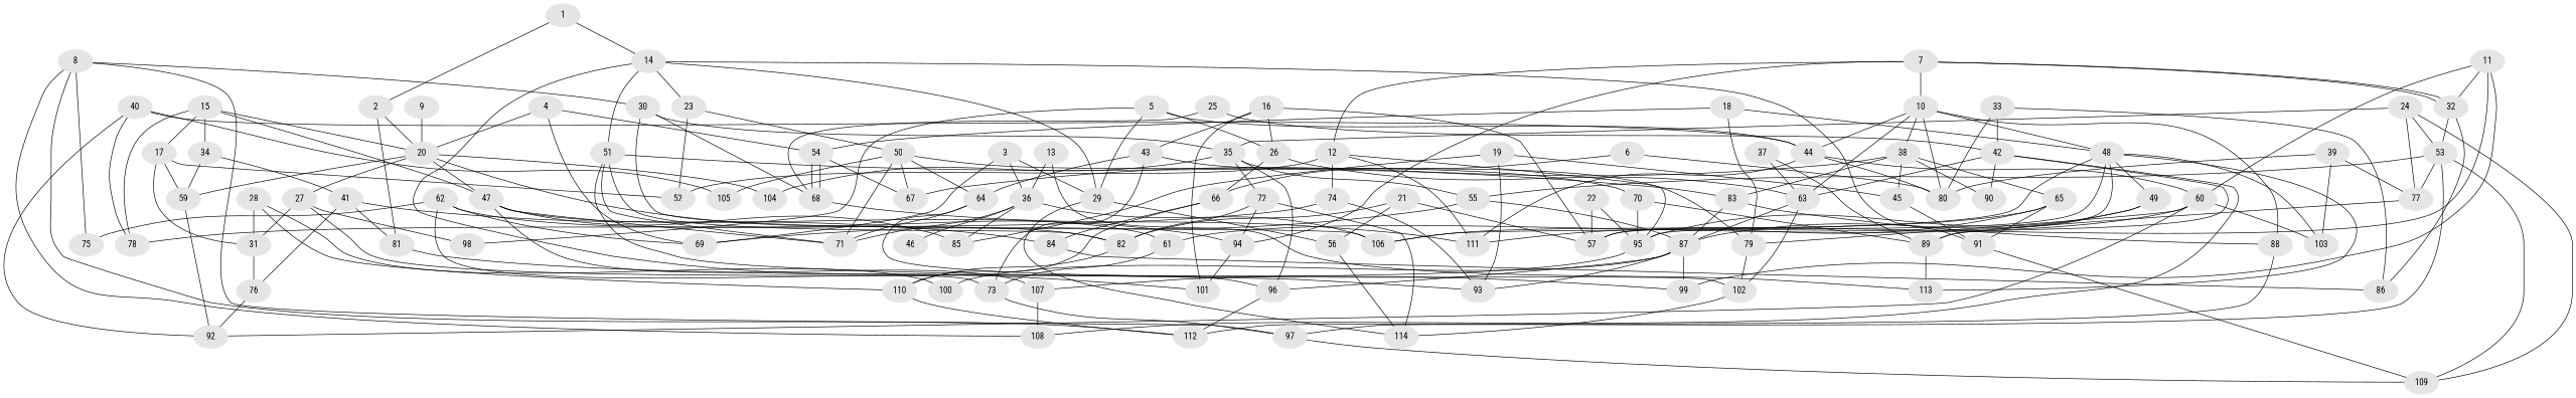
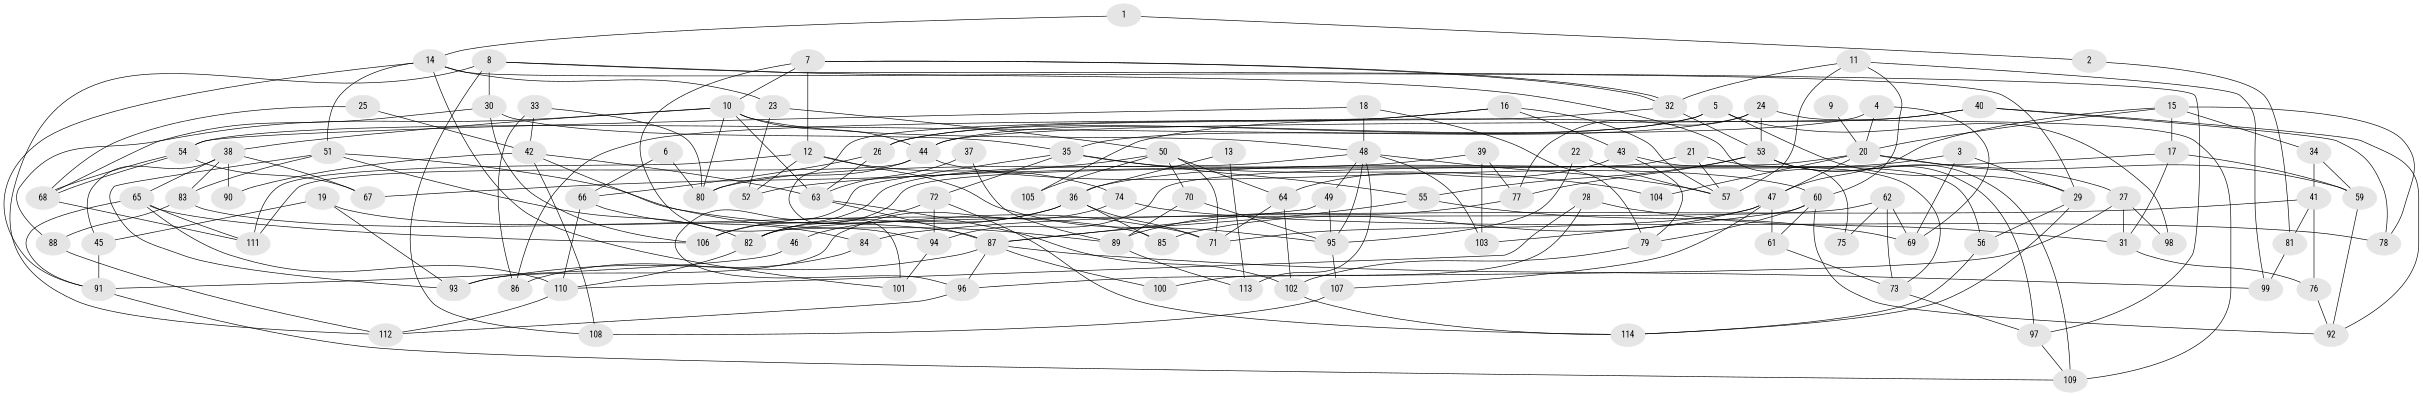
  graph {
    fontname="Roboto Condensed"
    node [color=gray90 fontname="Roboto Condensed" style=filled]
    edge [fontname="Roboto Condensed"]
    1
    2
    14
    20
    81
    29
    23
    51
    91
    101
    16
    26
    57
    43
    94
    47
    59
    27
    104
    99
    3
    36
    69
    56
    114
    85
    106
    46
    71
    4
    54
    68
    67
    5
    44
    98
    66
    63
    80
    60
    111
    6
    110
    84
    7
    10
    12
    32
    38
    48
    88
    52
    74
    95
    53
    86
    8
    30
    75
    97
    108
    112
    35
    109
    9
    45
    65
    83
    90
    113
    103
    49
    87
    102
    11
    79
    92
    61
    78
    93
    107
    13
    50
    82
    15
    17
    34
    31
    41
    64
    73
    76
    18
    19
    96
    21
    22
    105
    70
    24
    77
    55
    72
    89
    25
    42
    28
    100
    33
    37
    39
    40
    62
    1 -- 2
    1 -- 14
-   2 -- 20
    2 -- 81
    14 -- 29
    14 -- 23
    14 -- 51
    14 -- 91
    14 -- 101
    20 -- 94
    20 -- 47
    20 -- 59
    20 -- 27
    20 -- 104
    81 -- 99
    29 -- 56
    29 -- 114
    23 -- 52
    23 -- 50
    51 -- 71
    51 -- 83
    51 -- 93
    51 -- 82
    91 -- 109
    16 -- 101
    16 -- 26
    16 -- 57
    16 -- 43
    26 -- 66
    26 -- 63
    43 -- 79
    43 -- 64
    43 -- 73
    94 -- 101
    47 -- 85
    47 -- 71
    47 -- 61
    47 -- 107
    59 -- 92
    27 -- 98
    27 -- 31
    27 -- 96
    3 -- 29
    3 -- 36
    3 -- 69
    36 -- 85
    36 -- 106
    36 -- 46
    36 -- 71
    56 -- 114
+   46 -- 91
    4 -- 20
    4 -- 69
    4 -- 54
    54 -- 68
    54 -- 68
    54 -- 67
    68 -- 111
    5 -- 29
    5 -- 26
    5 -- 44
    5 -- 98
    44 -- 80
    44 -- 60
    44 -- 111
    66 -- 110
    66 -- 84
    63 -- 87
    63 -- 102
    60 -- 103
    60 -- 79
    60 -- 92
    60 -- 61
    6 -- 66
    6 -- 80
    110 -- 112
    84 -- 86
    7 -- 94
    7 -- 10
    7 -- 12
    7 -- 32
    7 -- 32
    10 -- 44
    10 -- 63
    10 -- 80
    10 -- 38
    10 -- 48
    10 -- 88
    12 -- 111
    12 -- 52
    12 -- 74
    12 -- 95
    32 -- 53
    32 -- 86
    38 -- 67
    38 -- 45
    38 -- 65
    38 -- 83
    38 -- 90
    48 -- 57
    48 -- 106
    48 -- 95
    48 -- 113
    48 -- 103
    48 -- 49
    88 -- 112
    74 -- 78
    74 -- 93
    95 -- 107
    53 -- 97
    53 -- 109
    53 -- 77
    53 -- 55
    8 -- 30
    8 -- 75
    8 -- 97
    8 -- 108
    8 -- 112
    30 -- 106
    30 -- 68
    30 -- 35
    97 -- 109
    35 -- 104
    35 -- 96
    35 -- 55
    35 -- 72
    9 -- 20
    45 -- 91
    65 -- 91
    65 -- 106
    65 -- 111
+   65 -- 110
    83 -- 88
    83 -- 87
    49 -- 95
    49 -- 87
    87 -- 99
    87 -- 93
    87 -- 96
    87 -- 100
    102 -- 114
    11 -- 57
    11 -- 99
    11 -- 60
    11 -- 32
    79 -- 102
    61 -- 73
    107 -- 108
    13 -- 36
    13 -- 113
    50 -- 71
    50 -- 67
    50 -- 64
    50 -- 105
    50 -- 70
    82 -- 110
    15 -- 20
    15 -- 47
    15 -- 78
    15 -- 17
    15 -- 34
    17 -- 59
    17 -- 52
    17 -- 31
    34 -- 59
    34 -- 41
    31 -- 76
    41 -- 81
    41 -- 84
    41 -- 76
    64 -- 71
    64 -- 102
    73 -- 97
    76 -- 92
    18 -- 54
    18 -- 48
    18 -- 79
    19 -- 85
    19 -- 45
    19 -- 93
    96 -- 112
    21 -- 57
    21 -- 56
    21 -- 82
    22 -- 57
    22 -- 95
    70 -- 95
    70 -- 89
    24 -- 53
    24 -- 35
    24 -- 109
    24 -- 77
    77 -- 89
    55 -- 69
    55 -- 87
    72 -- 94
    72 -- 114
    72 -- 82
    89 -- 113
    25 -- 68
    25 -- 42
    42 -- 63
    42 -- 108
    42 -- 90
    42 -- 89
    28 -- 110
    28 -- 31
    28 -- 100
    33 -- 80
    33 -- 86
    33 -- 42
    37 -- 63
    37 -- 89
    39 -- 80
    39 -- 103
    39 -- 77
    40 -- 44
    40 -- 92
    40 -- 78
    40 -- 105
    62 -- 69
    62 -- 75
    62 -- 82
    62 -- 73
  }
